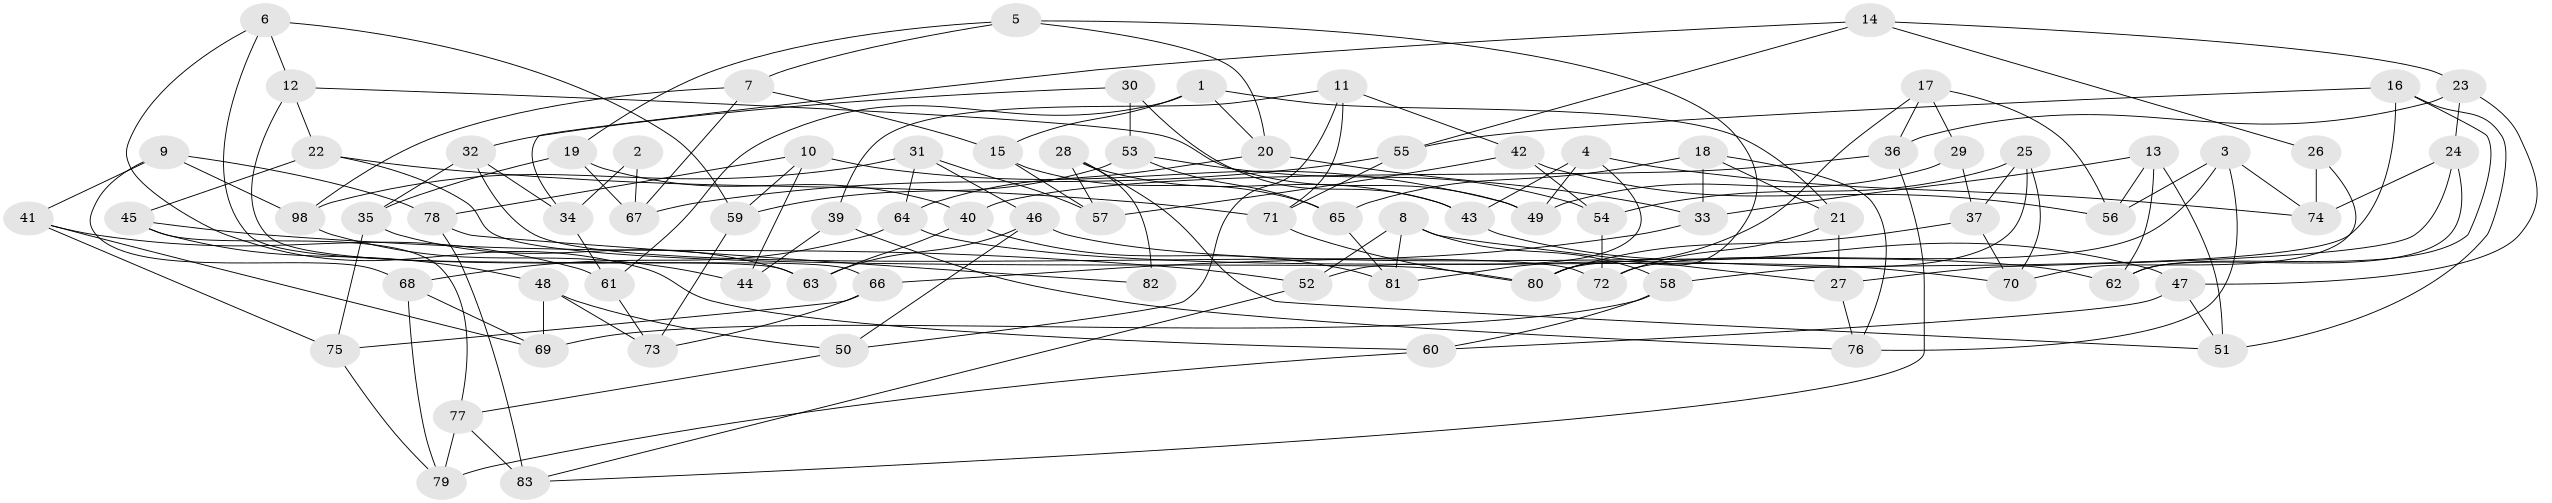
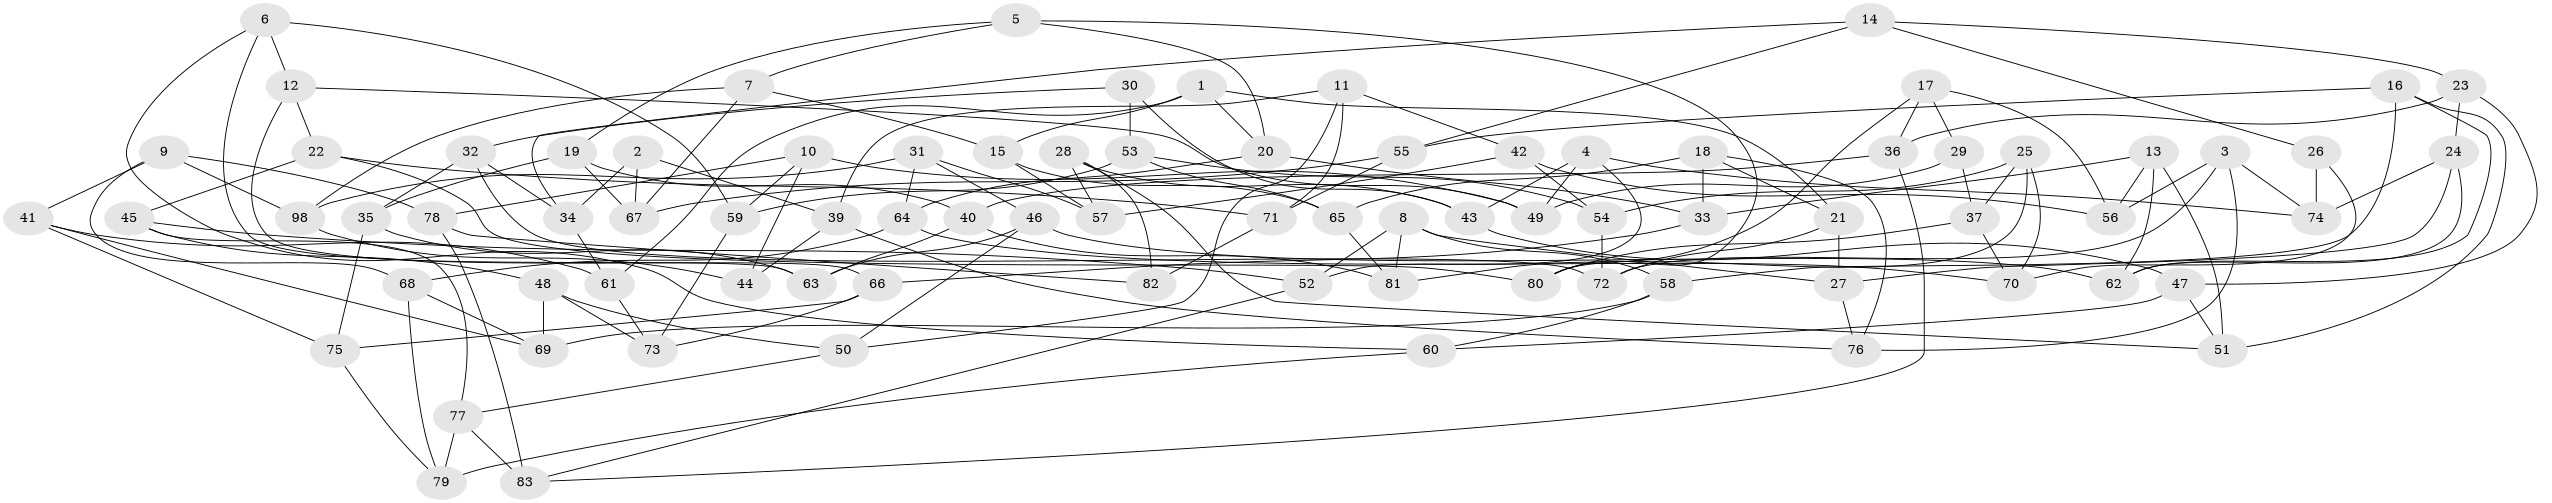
  graph {
    node [color=gray90 style=filled]
    1
    15
    20
    21
    61
    57
    65
    33
    64
    72
    27
    73
    2
    34
    39
    67
    29
    49
    37
    76
    44
    3
    56
    74
    4
    43
    52
    47
    83
    5
    7
    19
    80
    n34 [label=98]
    35
    40
    6
    12
    59
    60
    63
    22
    66
    79
    8
    58
    81
    69
    9
    41
    68
    78
    75
    82
    10
    11
    42
    50
    71
    54
    77
    45
    13
    51
    62
    14
    23
    26
    55
    36
    24
    70
    16
    17
    18
    48
    25
    30
    32
    53
    28
    31
    46
    1 -- 15
    1 -- 20
    1 -- 21
    1 -- 61
    15 -- 57
    15 -- 65
    20 -- 33
    20 -- 64
    21 -- 72
    21 -- 27
    61 -- 73
    65 -- 81
    33 -- 66
    64 -- 68
    64 -- 70
    27 -- 76
    2 -- 34
+   2 -- 39
    2 -- 67
    34 -- 61
    39 -- 76
    39 -- 44
    29 -- 49
    29 -- 37
    37 -- 80
    37 -- 70
    3 -- 72
    3 -- 76
    3 -- 56
    3 -- 74
    4 -- 49
    4 -- 74
    4 -- 43
    4 -- 52
    43 -- 47
    52 -- 83
    47 -- 60
    47 -- 51
    5 -- 20
    5 -- 7
    5 -- 19
    5 -- 80
    7 -- 15
    7 -- 67
    7 -- n34
    19 -- 67
    19 -- 35
    19 -- 40
    n34 -- 44
    35 -- 63
    35 -- 75
    40 -- 63
    40 -- 81
    6 -- 12
    6 -- 59
    6 -- 60
    6 -- 63
    12 -- 49
    12 -- 22
    12 -- 66
    59 -- 73
    60 -- 79
    22 -- 80
    22 -- 71
    22 -- 45
    66 -- 73
    66 -- 75
    8 -- 27
    8 -- 52
    8 -- 58
    8 -- 81
    58 -- 60
    58 -- 69
    9 -- n34
    9 -- 41
    9 -- 68
    9 -- 78
    41 -- 61
    41 -- 69
    41 -- 75
    68 -- 79
    68 -- 69
    78 -- 83
    78 -- 82
    75 -- 79
    10 -- 49
    10 -- 44
    10 -- 59
    10 -- 78
    11 -- 39
    11 -- 42
    11 -- 50
    11 -- 71
    42 -- 57
    42 -- 56
    42 -- 54
    50 -- 77
-   71 -- 80
+   71 -- 82
    54 -- 72
    77 -- 83
    77 -- 79
    45 -- 52
    45 -- 77
    45 -- 48
    13 -- 33
    13 -- 56
    13 -- 51
    13 -- 62
    14 -- 34
    14 -- 23
    14 -- 26
    14 -- 55
    23 -- 47
    23 -- 36
    23 -- 24
    26 -- 74
    26 -- 70
    55 -- 67
    55 -- 71
    36 -- 83
    36 -- 40
    24 -- 27
    24 -- 74
    24 -- 62
    16 -- 58
    16 -- 51
    16 -- 62
    16 -- 55
    17 -- 29
    17 -- 56
    17 -- 81
    17 -- 36
    18 -- 21
    18 -- 65
    18 -- 33
    18 -- 76
    48 -- 73
    48 -- 69
    48 -- 50
    25 -- 37
    25 -- 80
    25 -- 54
    25 -- 70
    30 -- 43
    30 -- 32
    30 -- 53
    32 -- 72
    32 -- 34
    32 -- 35
    53 -- 65
    53 -- 59
    53 -- 54
    28 -- 57
    28 -- 43
    28 -- 82
    28 -- 51
    31 -- 57
    31 -- 64
    31 -- n34
    31 -- 46
    46 -- 63
    46 -- 50
    46 -- 62
  }
